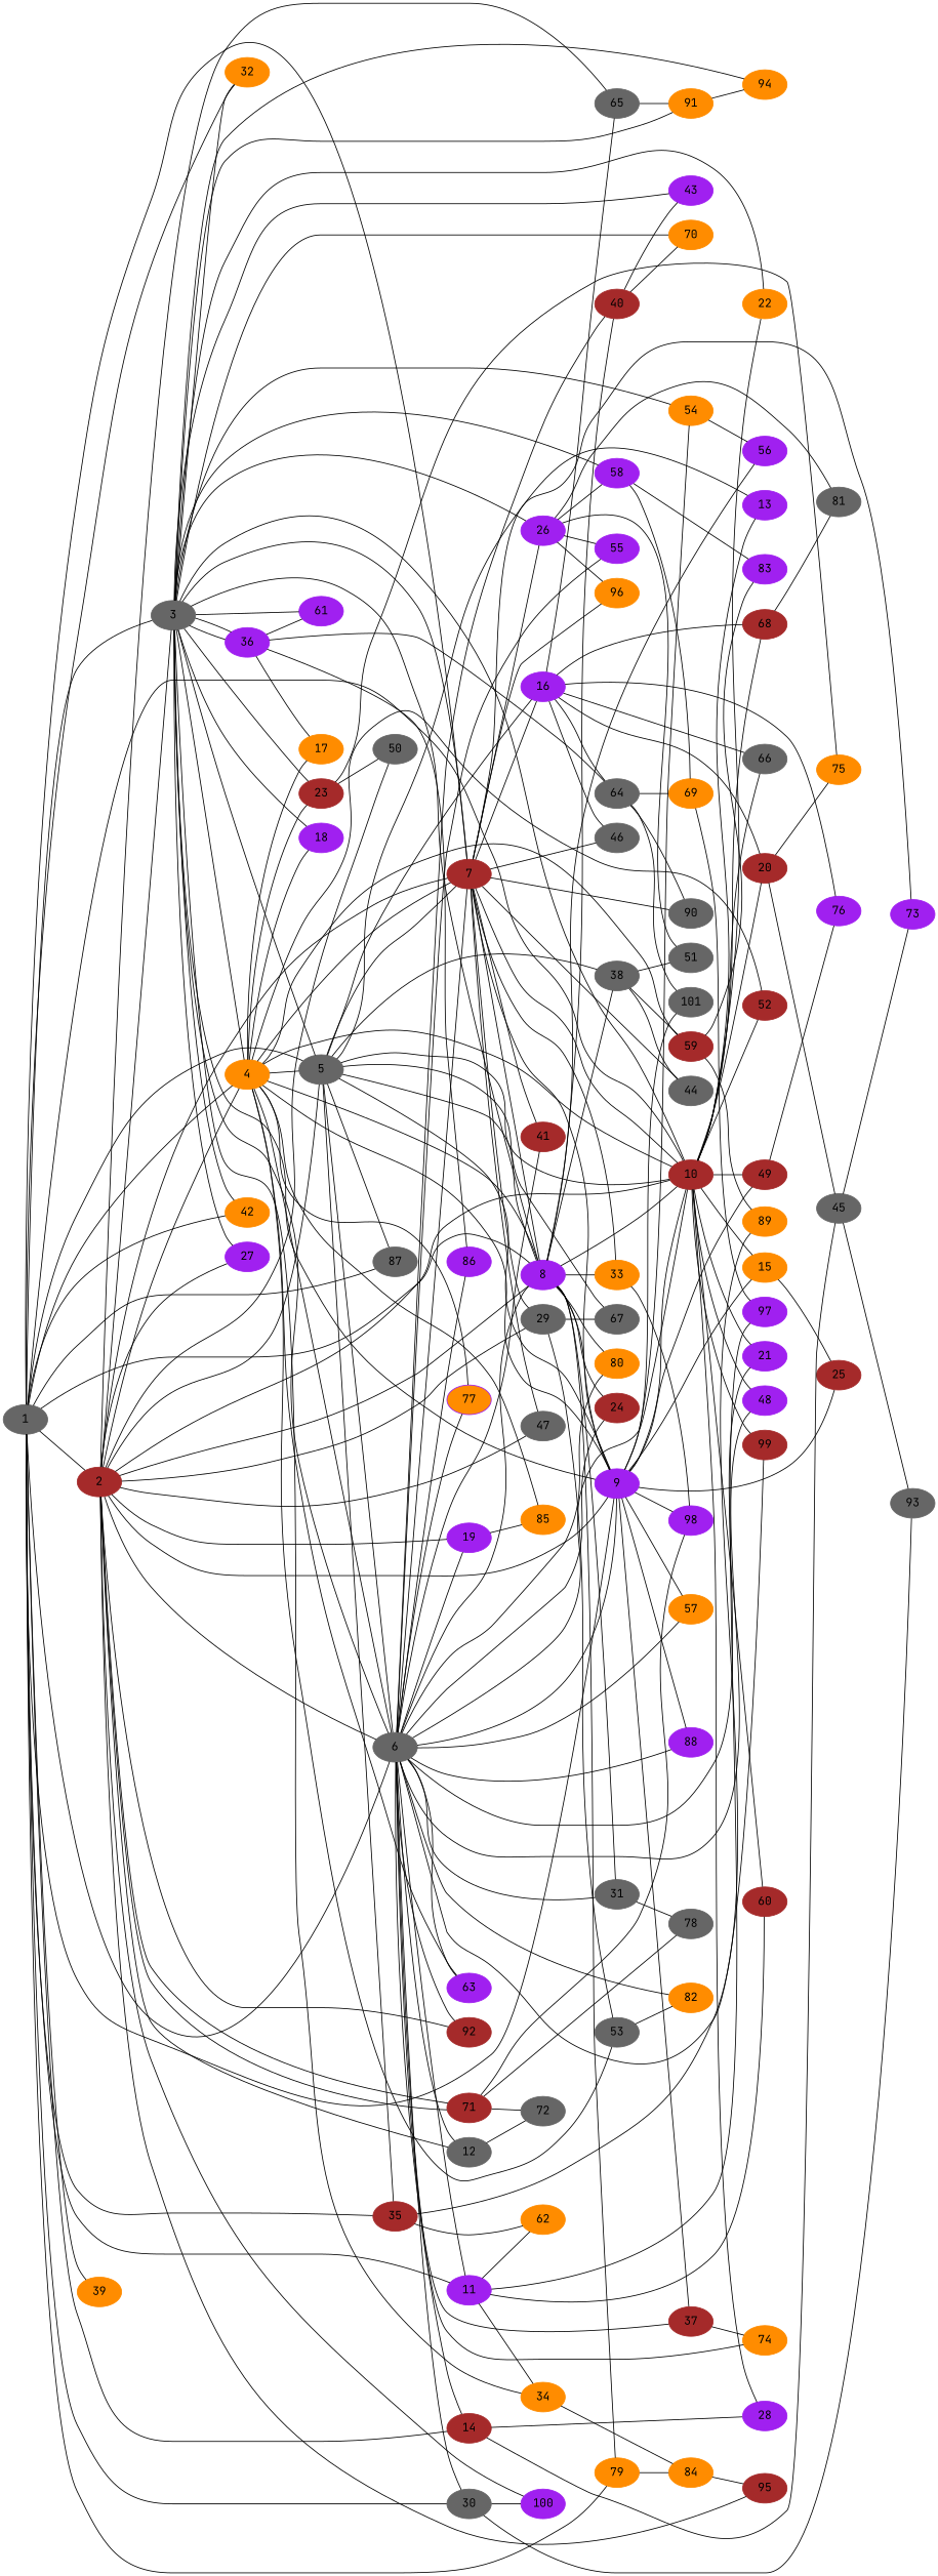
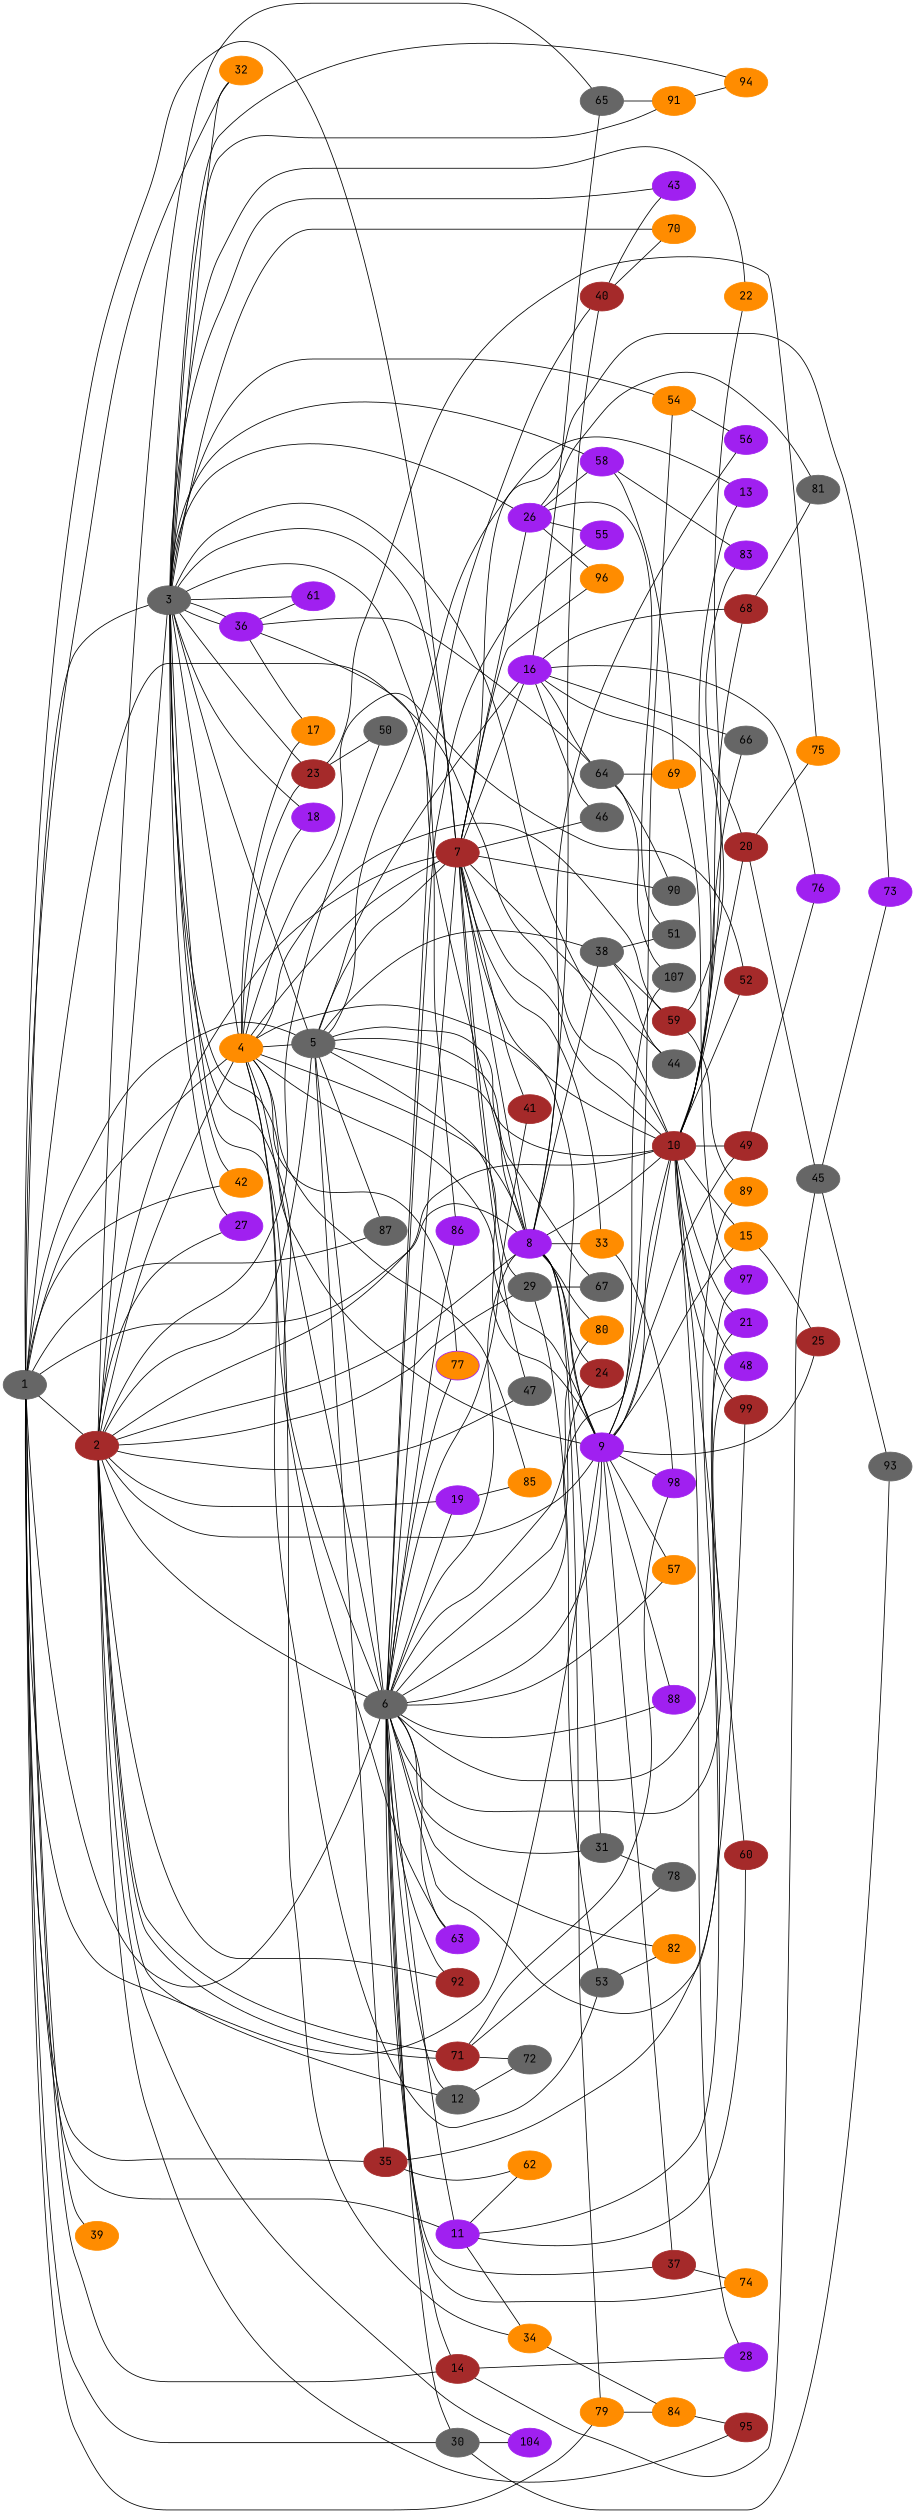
  graph {
    fontname="JetBrains Mono"
    rankdir=LR
    node [color=purple fontname="JetBrains Mono" style=filled]
    edge [fontname="JetBrains Mono"]
    1 [color=gray40]
    2 [color=brown]
    3 [color=gray40]
    4 [color=darkorange]
    5 [color=gray40]
    6 [color=gray40]
    7 [color=brown]
    8
    9
    10 [color=brown]
    11
    14 [color=brown]
    30 [color=gray40]
    32 [color=darkorange]
    35 [color=brown]
    39 [color=darkorange]
    42 [color=darkorange]
    79 [color=darkorange]
    87 [color=gray40]
    12 [color=gray40]
    19
    27
    29 [color=gray40]
    47 [color=gray40]
    50 [color=gray40]
    65 [color=gray40]
    71 [color=brown]
    92 [color=brown]
    95 [color=brown]
-   100
+   100 [label=104]
    18
    22 [color=darkorange]
    23 [color=brown]
    26
    34 [color=darkorange]
    36
    43
    54 [color=darkorange]
    58
    61
    70 [color=darkorange]
    91 [color=darkorange]
    94 [color=darkorange]
    17 [color=darkorange]
    52 [color=brown]
    53 [color=gray40]
    59 [color=brown]
    63
    77 [fillcolor=darkorange]
    85 [color=darkorange]
    13
    16
    38 [color=gray40]
    67 [color=gray40]
    21
    24 [color=brown]
    31 [color=gray40]
    37 [color=brown]
    40 [color=brown]
    41 [color=brown]
    48
    55
    57 [color=darkorange]
    74 [color=darkorange]
    80 [color=darkorange]
    82 [color=darkorange]
    86
    88
    99 [color=brown]
    33 [color=darkorange]
    44 [color=gray40]
    46 [color=gray40]
    73
    90 [color=gray40]
    96 [color=darkorange]
    56
    15 [color=darkorange]
    25 [color=brown]
    49 [color=brown]
-   101 [color=gray40]
+   101 [color=gray40 label=107]
    98
    20 [color=brown]
    28
    60 [color=brown]
    66 [color=gray40]
    68 [color=brown]
    62 [color=darkorange]
    97
    45 [color=gray40]
    93 [color=gray40]
    89 [color=darkorange]
    84 [color=darkorange]
    72 [color=gray40]
    78 [color=gray40]
    75 [color=darkorange]
    51 [color=gray40]
    81 [color=gray40]
    64 [color=gray40]
    69 [color=darkorange]
    83
    76
    1 -- 2
    1 -- 3
    1 -- 4
    1 -- 5
    1 -- 6
    1 -- 7
    1 -- 8
    1 -- 9
    1 -- 10
    1 -- 11
    1 -- 14
    1 -- 30
    1 -- 32
    1 -- 35
    1 -- 39
    1 -- 42
    1 -- 79
    1 -- 87
    2 -- 3
    2 -- 4
    2 -- 5
    2 -- 6
    2 -- 7
    2 -- 8
    2 -- 9
    2 -- 10
    2 -- 12
    2 -- 19
    2 -- 27
    2 -- 29
    2 -- 47
    2 -- 50
    2 -- 65
    2 -- 71
    2 -- 71
    2 -- 92
    2 -- 95
    2 -- 100
    3 -- 4
    3 -- 5
    3 -- 6
    3 -- 7
    3 -- 8
    3 -- 9
    3 -- 10
    3 -- 32
    3 -- 42
    3 -- 27
    3 -- 18
    3 -- 22
    3 -- 23
    3 -- 26
    3 -- 34
    3 -- 36
    3 -- 36
    3 -- 43
    3 -- 54
    3 -- 58
    3 -- 61
    3 -- 70
    3 -- 91
    3 -- 94
    4 -- 5
    4 -- 6
    4 -- 7
    4 -- 8
    4 -- 9
    4 -- 10
    4 -- 18
    4 -- 23
    4 -- 17
    4 -- 52
    4 -- 53
    4 -- 59
    4 -- 63
    4 -- 77
    4 -- 85
    5 -- 6
    5 -- 7
    5 -- 8
    5 -- 9
    5 -- 10
    5 -- 35
    5 -- 87
    5 -- 13
    5 -- 16
    5 -- 38
    5 -- 67
    6 -- 7
    6 -- 8
    6 -- 9
    6 -- 10
    6 -- 11
    6 -- 14
    6 -- 30
    6 -- 12
    6 -- 19
    6 -- 92
    6 -- 63
    6 -- 77
    6 -- 21
    6 -- 24
    6 -- 31
    6 -- 37
    6 -- 40
    6 -- 41
    6 -- 48
    6 -- 55
    6 -- 57
    6 -- 74
    6 -- 80
    6 -- 82
    6 -- 86
    6 -- 88
    6 -- 99
    7 -- 8
    7 -- 9
    7 -- 10
    7 -- 29
    7 -- 47
    7 -- 26
    7 -- 16
    7 -- 41
    7 -- 33
    7 -- 44
    7 -- 46
    7 -- 73
    7 -- 90
    7 -- 96
    8 -- 9
    8 -- 10
    8 -- 79
    8 -- 38
    8 -- 24
    8 -- 31
    8 -- 40
    8 -- 80
    8 -- 33
    8 -- 56
    9 -- 10
    9 -- 54
    9 -- 37
    9 -- 57
    9 -- 88
    9 -- 15
    9 -- 25
    9 -- 49
    9 -- 101
    9 -- 98
    10 -- 22
    10 -- 52
    10 -- 13
    10 -- 21
    10 -- 48
    10 -- 99
    10 -- 15
    10 -- 49
    10 -- 20
    10 -- 28
    10 -- 60
    10 -- 66
    10 -- 68
    11 -- 34
    11 -- 60
    11 -- 62
    11 -- 97
    14 -- 28
    14 -- 45
    30 -- 100
    30 -- 93
    35 -- 62
    35 -- 89
    79 -- 84
    12 -- 72
    19 -- 85
    29 -- 53
    29 -- 67
    65 -- 91
    71 -- 98
    71 -- 72
    71 -- 78
    23 -- 50
    23 -- 75
    26 -- 58
    26 -- 55
    26 -- 96
    26 -- 51
    26 -- 81
    34 -- 84
    36 -- 61
    36 -- 17
    36 -- 86
    36 -- 64
    54 -- 56
    58 -- 69
    58 -- 83
    91 -- 94
    53 -- 82
    59 -- 89
    59 -- 83
    16 -- 65
    16 -- 46
    16 -- 20
    16 -- 66
    16 -- 68
    16 -- 64
    16 -- 76
    38 -- 59
    38 -- 44
    38 -- 51
    31 -- 78
    37 -- 74
    40 -- 43
    40 -- 70
    33 -- 98
    15 -- 25
    49 -- 76
    20 -- 45
    20 -- 75
    68 -- 81
    45 -- 73
    45 -- 93
    84 -- 95
    64 -- 90
    64 -- 101
    64 -- 69
    69 -- 97
  }
